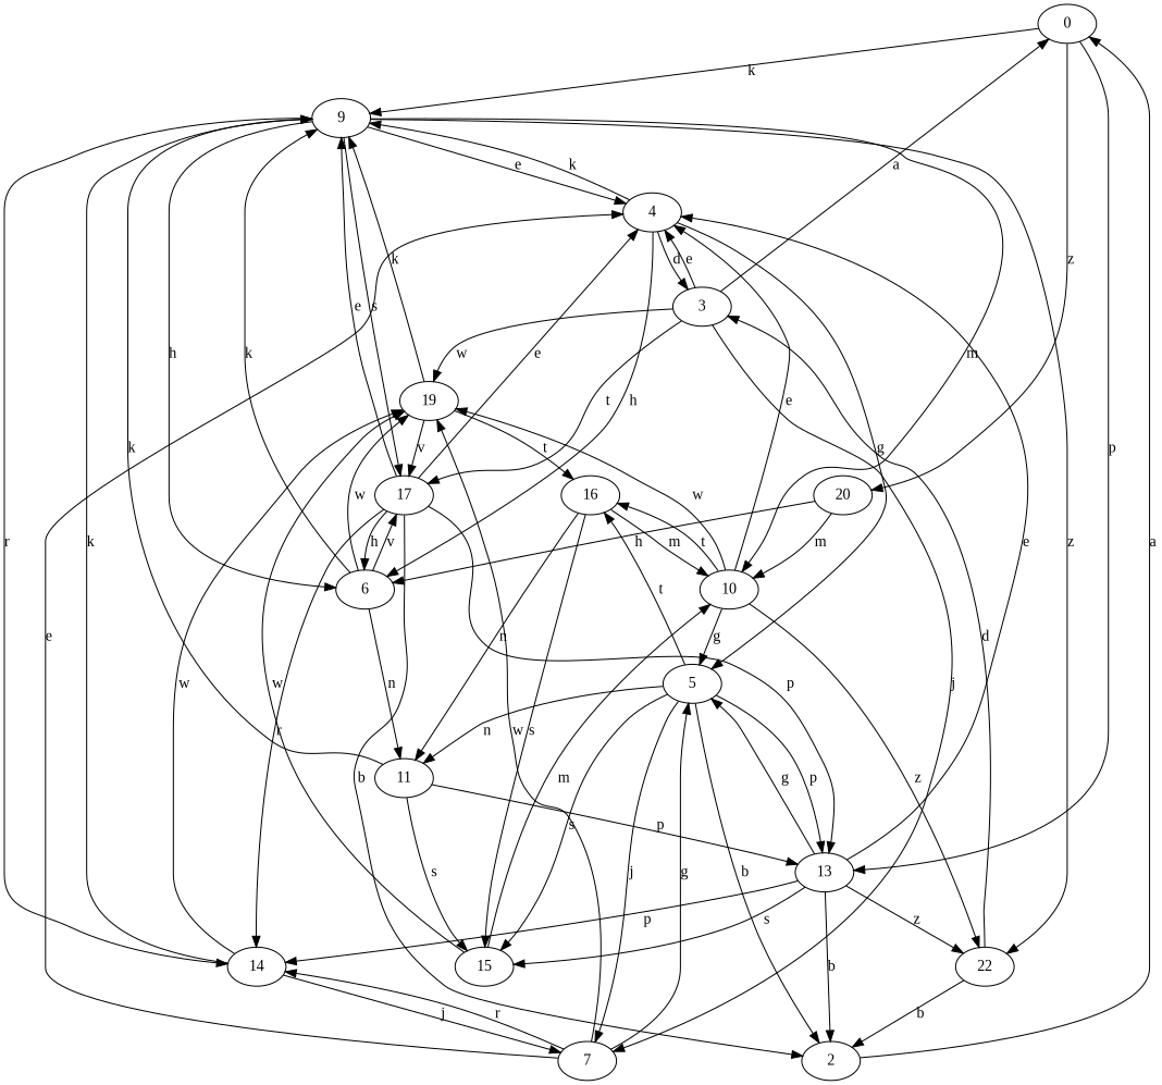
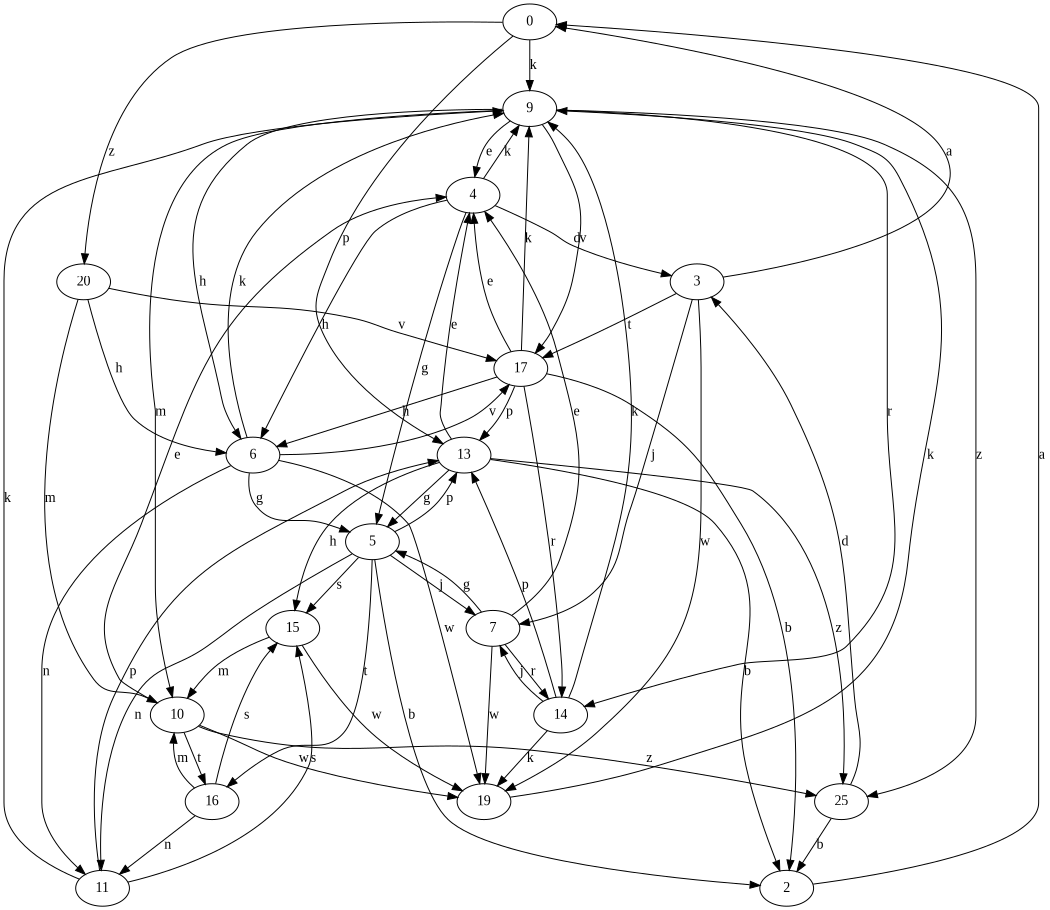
  strict digraph {
    fontname="Liberation Serif"
    node [fontname="Liberation Serif"]
    edge [fontname="Liberation Serif"]
    0
    9
    13
    20
    4
    6
    17
    14
    10
-   22
+   22 [label=25]
    2
    5
    15
    3
    7
    19
    16
    11
    0 -> 9 [label=k]
    0 -> 13 [label=p]
    0 -> 20 [label=z]
    9 -> 4 [label=e]
    9 -> 6 [label=h]
-   9 -> 17 [label=s]
+   9 -> 17 [label=v]
    9 -> 14 [label=r]
    9 -> 10 [label=m]
    9 -> 22 [label=z]
    13 -> 4 [label=e]
    13 -> 22 [label=z]
    13 -> 2 [label=b]
    13 -> 5 [label=g]
-   13 -> 15 [label=s]
+   13 -> 15 [label=h]
    20 -> 6 [label=h]
    20 -> 10 [label=m]
    4 -> 9 [label=k]
    4 -> 6 [label=h]
    4 -> 5 [label=g]
    4 -> 3 [label=d]
    6 -> 9 [label=k]
    6 -> 17 [label=v]
    6 -> 19 [label=w]
    6 -> 11 [label=n]
-   17 -> 9 [label=e]
+   17 -> 9 [label=k]
    17 -> 13 [label=p]
    17 -> 4 [label=e]
    17 -> 6 [label=h]
    17 -> 14 [label=r]
    17 -> 2 [label=b]
    14 -> 9 [label=k]
-   13 -> 14 [label=p]
+   14 -> 13 [label=p]
    14 -> 7 [label=j]
-   14 -> 19 [label=w]
+   14 -> 19 [label=k]
    10 -> 4 [label=e]
    10 -> 22 [label=z]
-   10 -> 5 [label=g]
+   6 -> 5 [label=g]
    10 -> 19 [label=w]
    10 -> 16 [label=t]
    22 -> 2 [label=b]
    22 -> 3 [label=d]
    2 -> 0 [label=a]
    5 -> 13 [label=p]
    5 -> 2 [label=b]
    5 -> 15 [label=s]
    5 -> 7 [label=j]
    5 -> 16 [label=t]
    5 -> 11 [label=n]
    15 -> 10 [label=m]
    15 -> 19 [label=w]
    3 -> 0 [label=a]
-   3 -> 4 [label=e]
    3 -> 17 [label=t]
    3 -> 7 [label=j]
    3 -> 19 [label=w]
    7 -> 4 [label=e]
    7 -> 14 [label=r]
    7 -> 5 [label=g]
    7 -> 19 [label=w]
    19 -> 9 [label=k]
-   19 -> 17 [label=v]
-   19 -> 16 [label=t]
+   20 -> 17 [label=v]
    16 -> 10 [label=m]
    16 -> 15 [label=s]
    16 -> 11 [label=n]
    11 -> 9 [label=k]
    11 -> 13 [label=p]
    11 -> 15 [label=s]
  }
